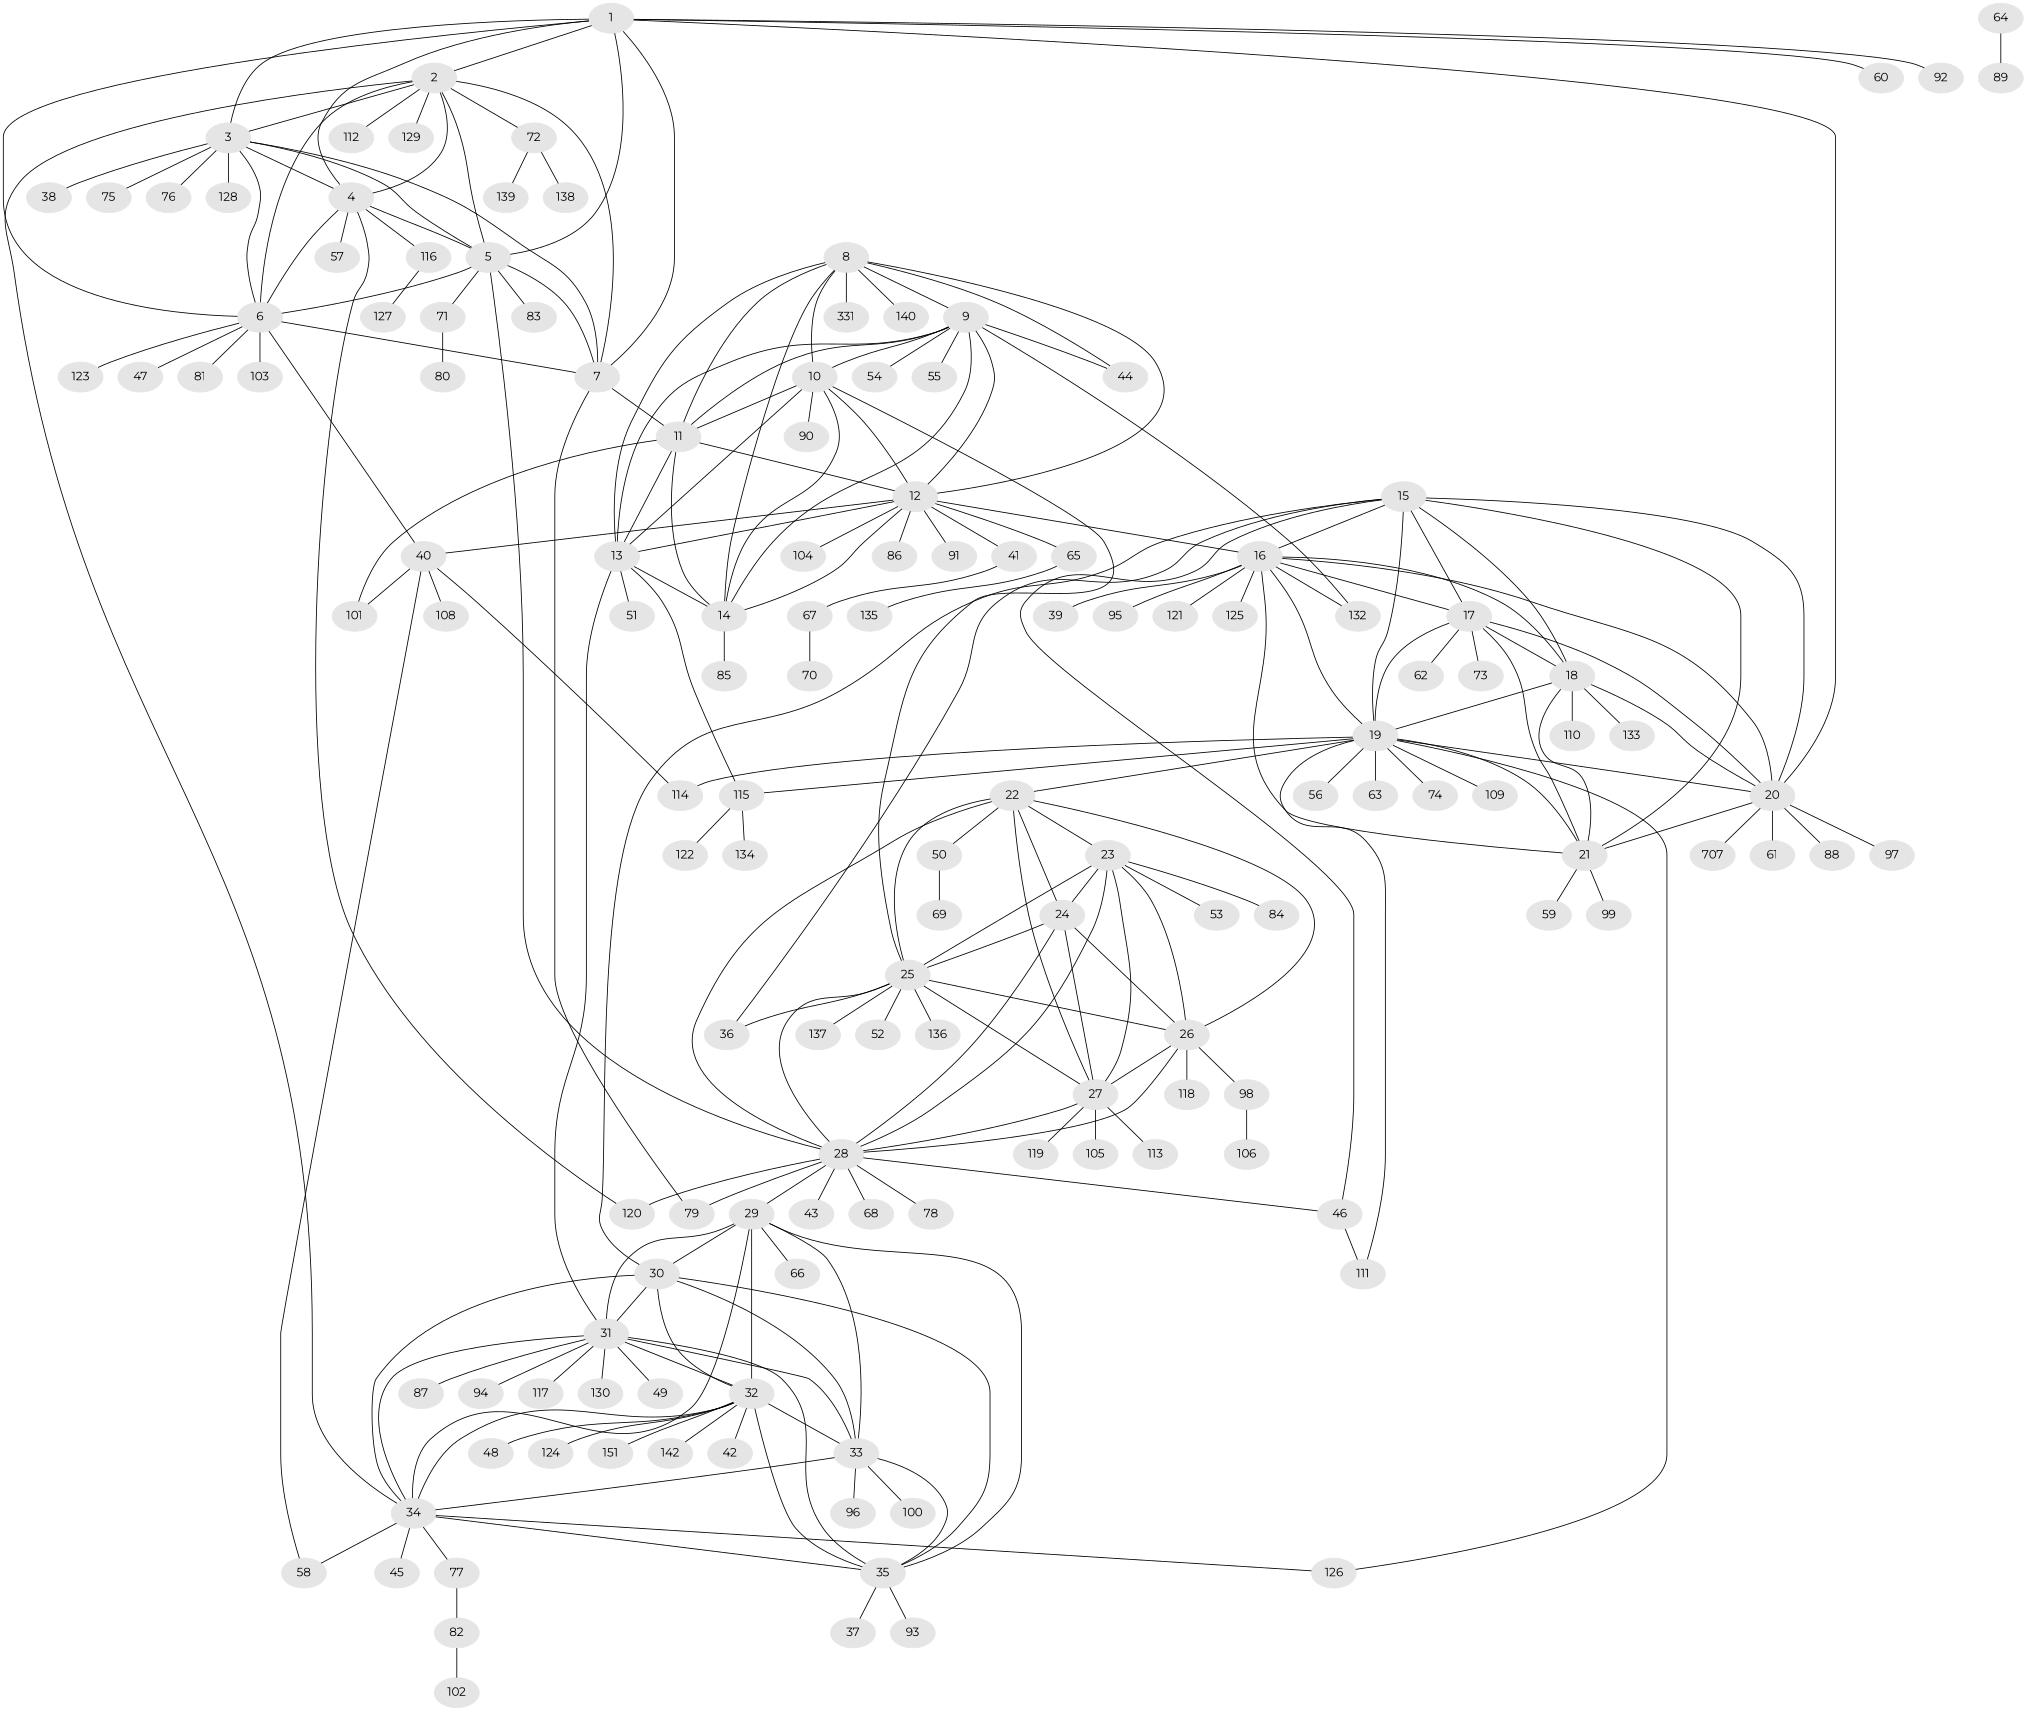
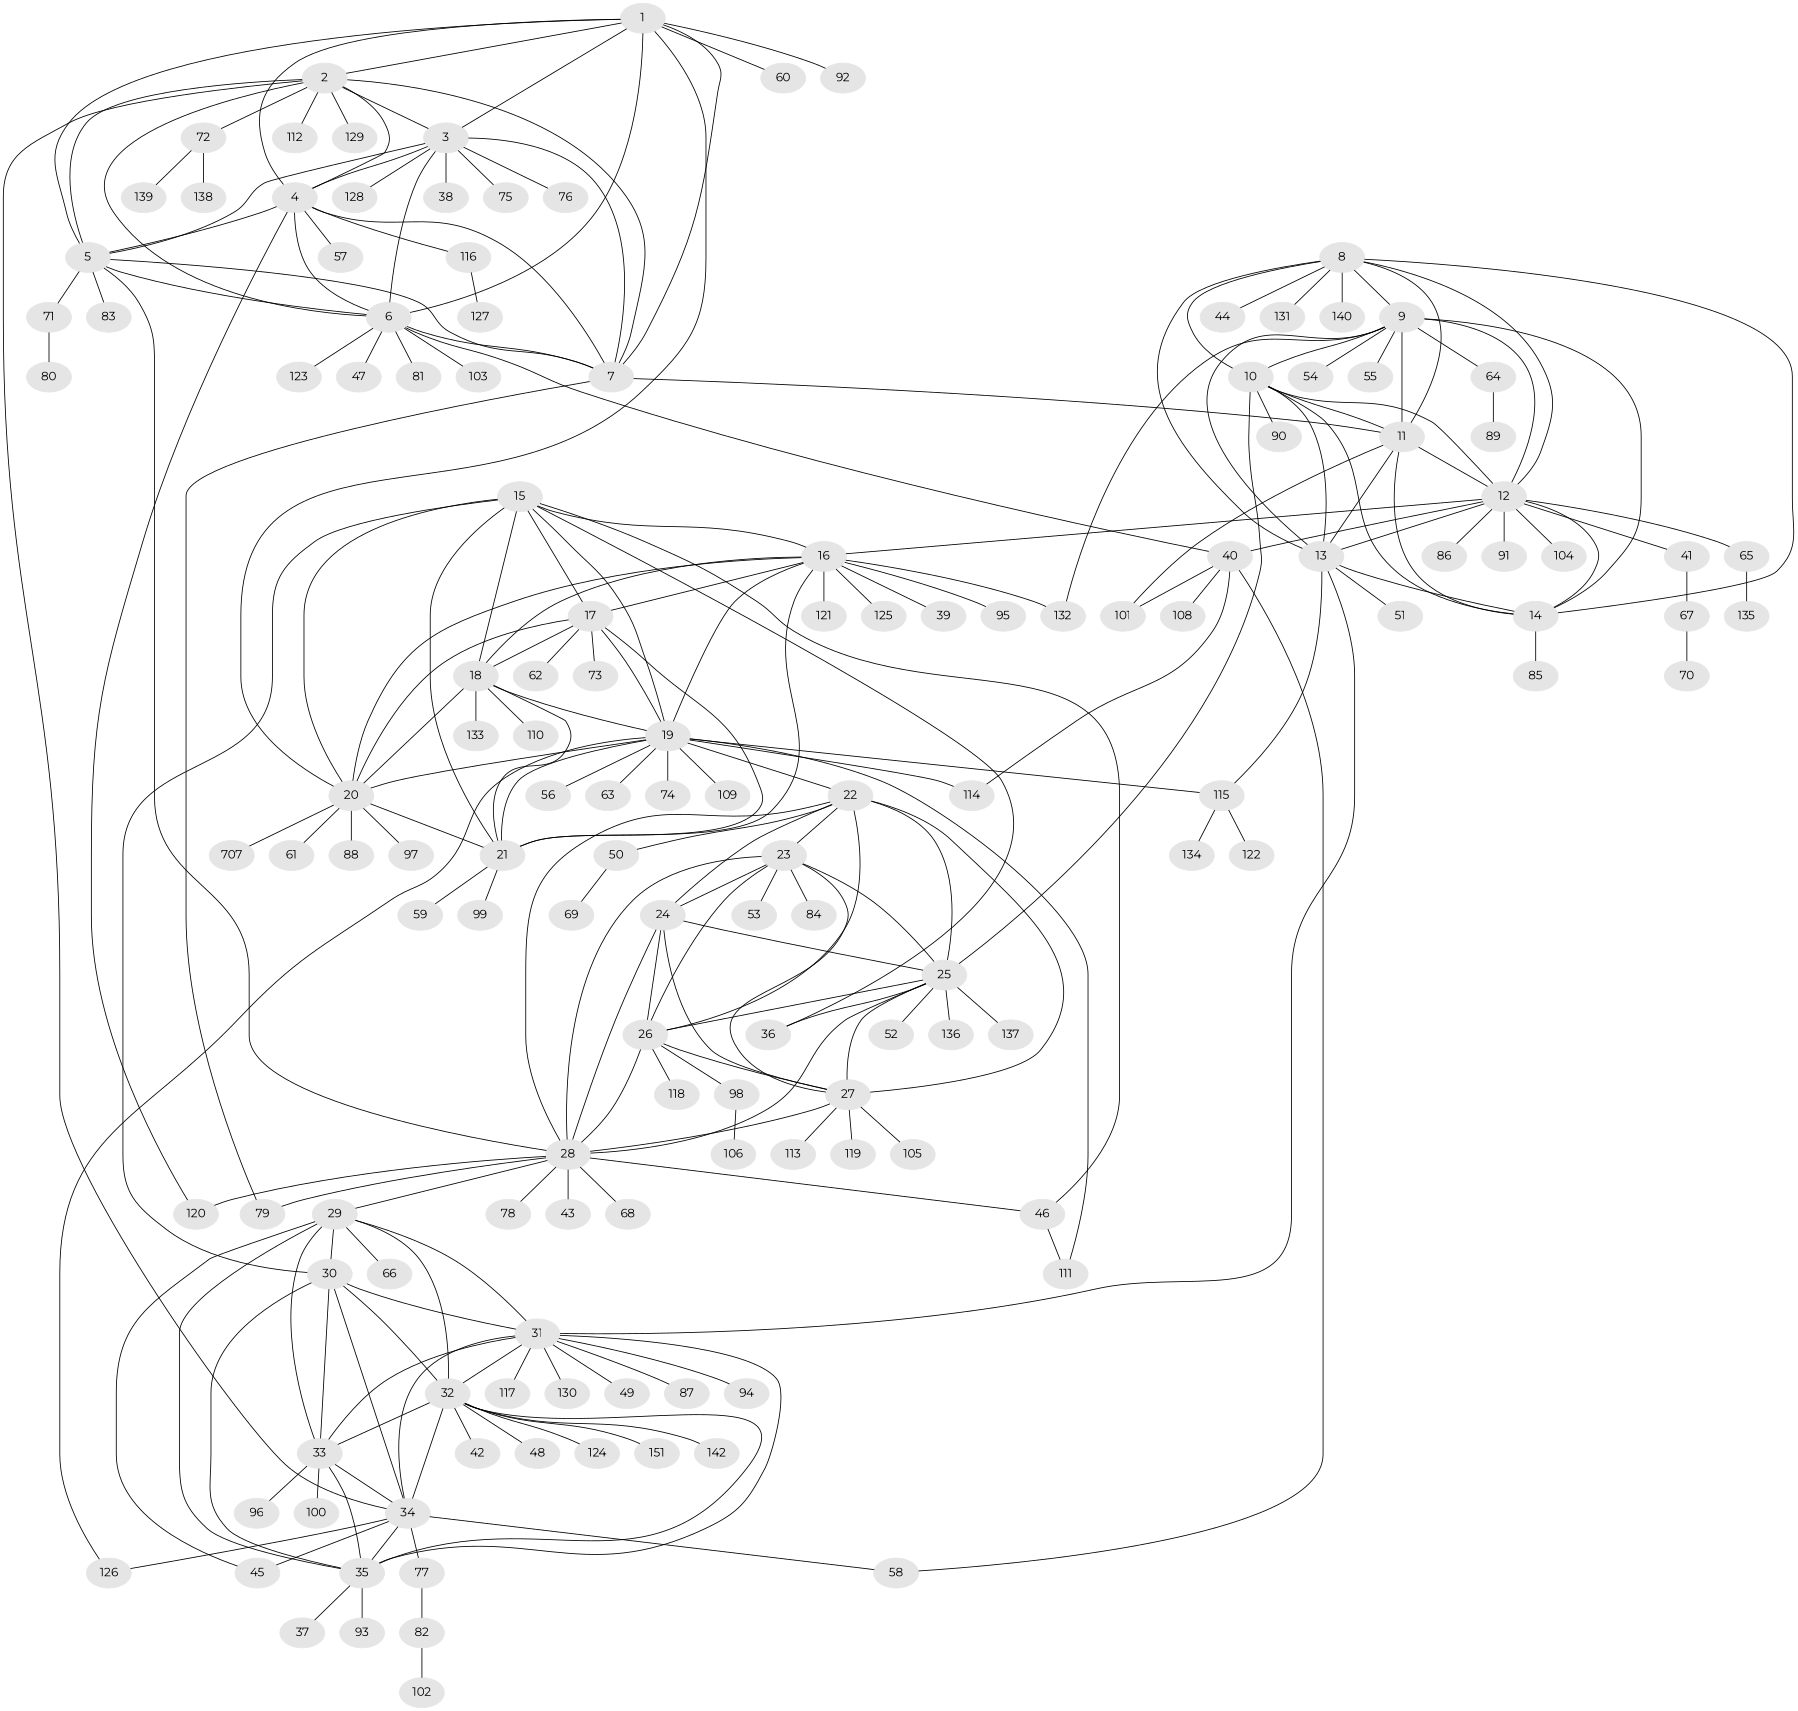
  graph {
    fontname=Montserrat
    node [color=gray90 fontname=Montserrat style=filled]
    edge [fontname=Montserrat]
    1
    2
    3
    4
    5
    6
    7
    20
    60
    92
    34
    72
    112
    129
    38
    75
    76
    128
    57
    116
    120
    28
    71
    83
    40
    47
    81
    103
    123
    11
    79
    21
    61
    88
    97
    n36 [label=707]
    126
    35
    45
    58
    77
    138
    139
    127
    46
    29
    43
    68
    78
    80
    101
    114
    108
    12
    13
    14
    8
    9
    10
    44
-   131 [label=331]
+   131
    140
    54
    55
    64
    132
    25
    90
    16
    41
    65
    86
    91
    104
    31
    51
    115
    85
    89
    36
    26
    27
    52
    136
    137
    17
    18
    19
    39
    95
    121
    125
    67
    135
    32
    33
    49
    87
    94
    117
    130
    122
    134
    15
    30
    62
    73
    110
    133
    22
    56
    63
    74
    109
    111
    59
    99
    23
    24
    50
    53
    84
    98
    118
    105
    113
    119
    69
    106
    66
    42
    48
    124
    n134 [label=151]
    142
    96
    100
    37
    93
    82
    70
    102
    1 -- 2
    1 -- 3
    1 -- 4
    1 -- 5
    1 -- 6
    1 -- 7
    1 -- 20
    1 -- 60
    1 -- 92
    2 -- 3
    2 -- 4
    2 -- 5
    2 -- 6
    2 -- 7
    2 -- 34
    2 -- 72
    2 -- 112
    2 -- 129
    3 -- 4
    3 -- 5
    3 -- 6
    3 -- 7
    3 -- 38
    3 -- 75
    3 -- 76
    3 -- 128
    4 -- 5
    4 -- 6
+   4 -- 7
    4 -- 57
    4 -- 116
    4 -- 120
    5 -- 6
    5 -- 7
    5 -- 28
    5 -- 71
    5 -- 83
    6 -- 7
    6 -- 40
    6 -- 47
    6 -- 81
    6 -- 103
    6 -- 123
    7 -- 11
    7 -- 79
    20 -- 21
    20 -- 61
    20 -- 88
    20 -- 97
    20 -- n36
    34 -- 126
    34 -- 35
    34 -- 45
    34 -- 58
    34 -- 77
    72 -- 138
    72 -- 139
    116 -- 127
    28 -- 120
    28 -- 79
    28 -- 46
    28 -- 29
    28 -- 43
    28 -- 68
    28 -- 78
    71 -- 80
    40 -- 58
    40 -- 101
    40 -- 114
    40 -- 108
    11 -- 101
    11 -- 12
    11 -- 13
    11 -- 14
    21 -- 59
    21 -- 99
    35 -- 37
    35 -- 93
    77 -- 82
    46 -- 111
-   29 -- 34
+   29 -- 45
    29 -- 35
    29 -- 31
    29 -- 32
    29 -- 33
    29 -- 30
    29 -- 66
    12 -- 40
    12 -- 13
    12 -- 14
    12 -- 16
    12 -- 41
    12 -- 65
    12 -- 86
    12 -- 91
    12 -- 104
    13 -- 14
    13 -- 31
    13 -- 51
    13 -- 115
    14 -- 85
    8 -- 11
    8 -- 12
    8 -- 13
    8 -- 14
    8 -- 9
    8 -- 10
    8 -- 44
    8 -- 131
    8 -- 140
    9 -- 11
    9 -- 12
    9 -- 13
    9 -- 14
    9 -- 10
    9 -- 54
    9 -- 55
-   9 -- 44
+   9 -- 64
    9 -- 132
    10 -- 11
    10 -- 12
    10 -- 13
    10 -- 14
    10 -- 25
    10 -- 90
    64 -- 89
    25 -- 28
    25 -- 36
    25 -- 26
    25 -- 27
    25 -- 52
    25 -- 136
    25 -- 137
    16 -- 20
    16 -- 21
    16 -- 132
    16 -- 17
    16 -- 18
    16 -- 19
    16 -- 39
    16 -- 95
    16 -- 121
    16 -- 125
    41 -- 67
    65 -- 135
    31 -- 34
    31 -- 35
    31 -- 32
    31 -- 33
    31 -- 49
    31 -- 87
    31 -- 94
    31 -- 117
    31 -- 130
    115 -- 122
    115 -- 134
    26 -- 28
    26 -- 27
    26 -- 98
    26 -- 118
    27 -- 28
    27 -- 105
    27 -- 113
    27 -- 119
    17 -- 20
    17 -- 21
    17 -- 18
    17 -- 19
    17 -- 62
    17 -- 73
    18 -- 20
    18 -- 21
    18 -- 19
    18 -- 110
    18 -- 133
    19 -- 20
    19 -- 21
    19 -- 126
    19 -- 114
    19 -- 115
    19 -- 22
    19 -- 56
    19 -- 63
    19 -- 74
    19 -- 109
    19 -- 111
    67 -- 70
    32 -- 34
    32 -- 35
    32 -- 33
    32 -- 42
    32 -- 48
    32 -- 124
    32 -- n134
    32 -- 142
    33 -- 34
    33 -- 35
    33 -- 96
    33 -- 100
    15 -- 20
    15 -- 21
    15 -- 46
    15 -- 16
    15 -- 36
    15 -- 17
    15 -- 18
    15 -- 19
    15 -- 30
    30 -- 34
    30 -- 35
    30 -- 31
    30 -- 32
    30 -- 33
    22 -- 28
    22 -- 25
    22 -- 26
    22 -- 27
    22 -- 23
    22 -- 24
    22 -- 50
    23 -- 28
    23 -- 25
    23 -- 26
    23 -- 27
    23 -- 24
    23 -- 53
    23 -- 84
    24 -- 28
    24 -- 25
    24 -- 26
    24 -- 27
    50 -- 69
    98 -- 106
    82 -- 102
  }
